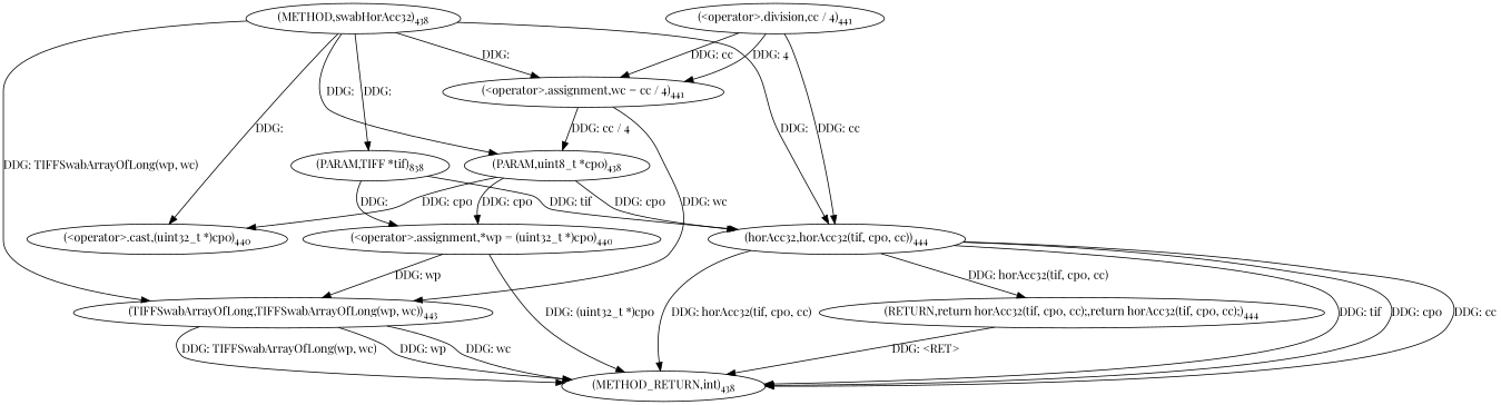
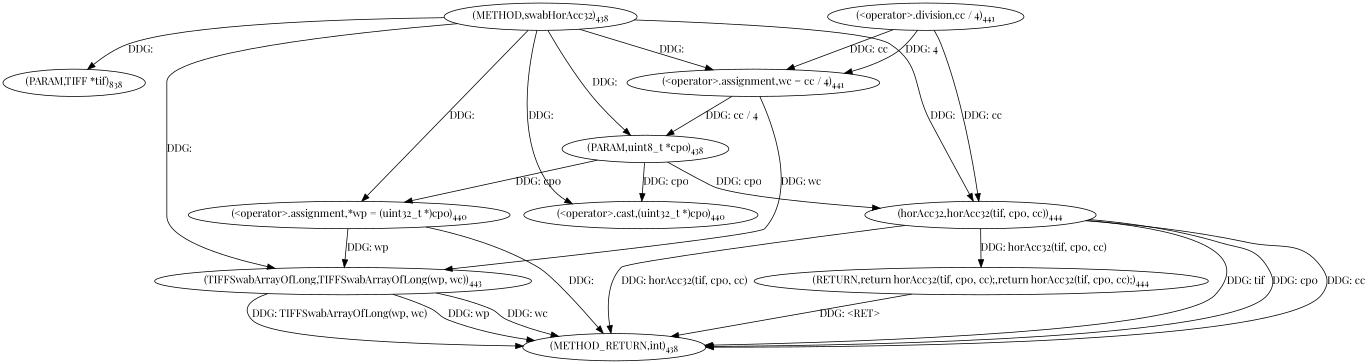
  digraph {
    fontname="Playfair Display"
    node [fontname="Playfair Display"]
    edge [fontname="Playfair Display"]
    n1 [label=<(METHOD,swabHorAcc32)<SUB>438</SUB>>]
    n2 [label=<(PARAM,TIFF *tif)<SUB>838</SUB>>]
    n3 [label=<(PARAM,uint8_t *cp0)<SUB>438</SUB>>]
    n4 [label=<(&lt;operator&gt;.assignment,*wp = (uint32_t *)cp0)<SUB>440</SUB>>]
    n5 [label=<(&lt;operator&gt;.assignment,wc = cc / 4)<SUB>441</SUB>>]
    n6 [label=<(TIFFSwabArrayOfLong,TIFFSwabArrayOfLong(wp, wc))<SUB>443</SUB>>]
    n7 [label=<(horAcc32,horAcc32(tif, cp0, cc))<SUB>444</SUB>>]
    n8 [label=<(&lt;operator&gt;.cast,(uint32_t *)cp0)<SUB>440</SUB>>]
    n9 [label=<(METHOD_RETURN,int)<SUB>438</SUB>>]
    n10 [label=<(RETURN,return horAcc32(tif, cp0, cc);,return horAcc32(tif, cp0, cc);)<SUB>444</SUB>>]
    n11 [label=<(&lt;operator&gt;.division,cc / 4)<SUB>441</SUB>>]
    n1 -> n2 [label="DDG: "]
    n1 -> n3 [label="DDG: "]
-   n2 -> n4 [label="DDG: "]
+   n1 -> n4 [label="DDG: "]
    n1 -> n5 [label="DDG: "]
-   n1 -> n6 [label="DDG: TIFFSwabArrayOfLong(wp, wc)"]
+   n1 -> n6 [label="DDG: "]
    n1 -> n7 [label="DDG: "]
    n1 -> n8 [label="DDG: "]
-   n2 -> n7 [label="DDG: tif"]
    n3 -> n4 [label="DDG: cp0"]
    n3 -> n7 [label="DDG: cp0"]
    n3 -> n8 [label="DDG: cp0"]
    n4 -> n6 [label="DDG: wp"]
-   n4 -> n9 [label="DDG: (uint32_t *)cp0"]
+   n4 -> n9 [label="DDG: "]
    n5 -> n3 [label="DDG: cc / 4"]
    n5 -> n6 [label="DDG: wc"]
    n6 -> n9 [label="DDG: wp"]
    n6 -> n9 [label="DDG: wc"]
    n6 -> n9 [label="DDG: TIFFSwabArrayOfLong(wp, wc)"]
    n7 -> n9 [label="DDG: tif"]
    n7 -> n9 [label="DDG: cp0"]
    n7 -> n9 [label="DDG: cc"]
    n7 -> n9 [label="DDG: horAcc32(tif, cp0, cc)"]
    n7 -> n10 [label="DDG: horAcc32(tif, cp0, cc)"]
    n10 -> n9 [label="DDG: &lt;RET&gt;"]
    n11 -> n5 [label="DDG: cc"]
    n11 -> n5 [label="DDG: 4"]
    n11 -> n7 [label="DDG: cc"]
  }
